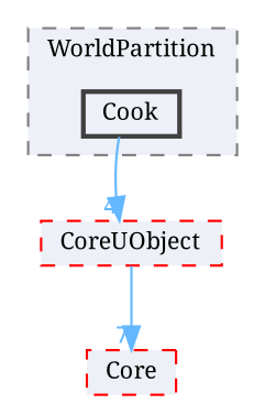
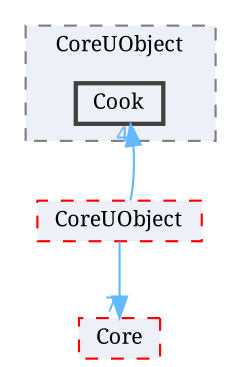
  digraph {
    compound=true
    fontname="Noto Serif"
    node [color=red fillcolor="#edf0f7" fontname="Noto Serif" fontsize=10 shape=box style="filled,dashed"]
    edge [color=steelblue1 fontcolor=steelblue1 fontname="Noto Serif" fontsize=10 labeldistance=1.5 labelfontname=Helvetica labelfontsize=10]
    n1 [color=grey25 height=0.2 label=Cook style="filled,bold" width=0.4]
    n2 [height=0.2 label=CoreUObject width=0.4]
    n3 [height=0.2 label=Core width=0.4]
    subgraph cluster_1 {
      bgcolor="#edf0f7"
      fontsize=10
-     label=WorldPartition
+     label=CoreUObject
      pencolor=grey50
      style="filled,dashed"
      n1
    }
-   n1 -> n2 [headlabel=4]
+   n2 -> n1 [headlabel=4]
    n2 -> n3 [headlabel=7]
  }
